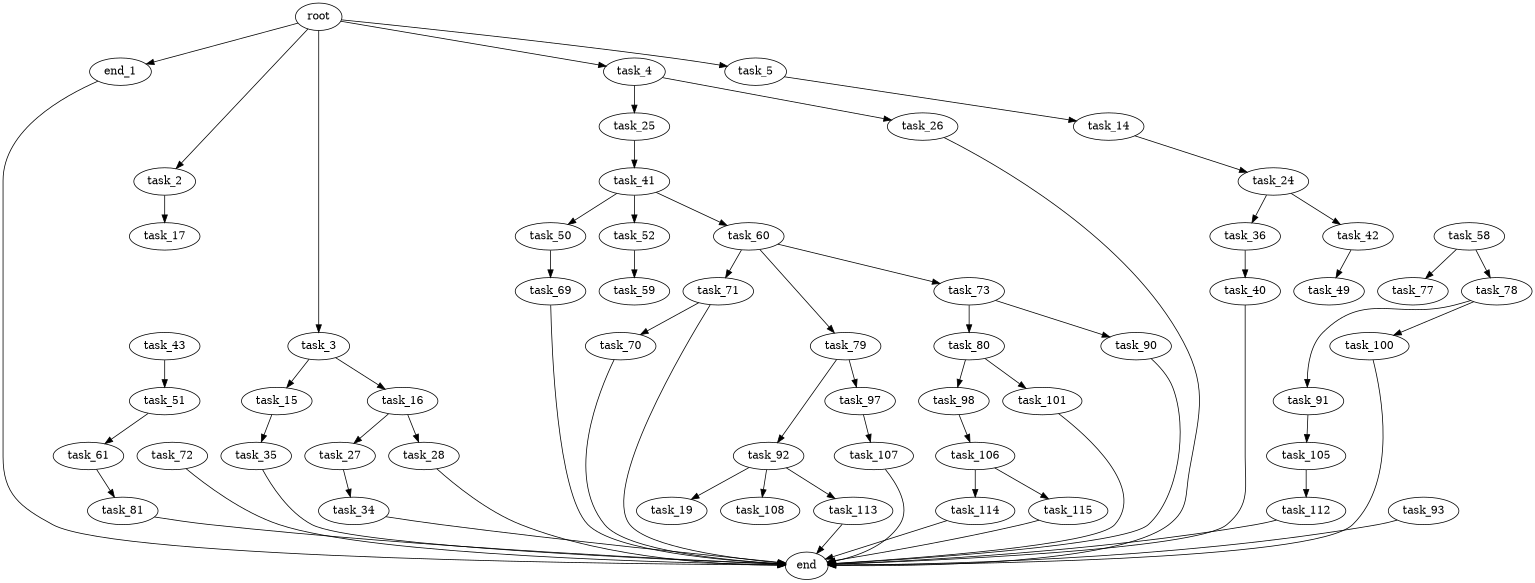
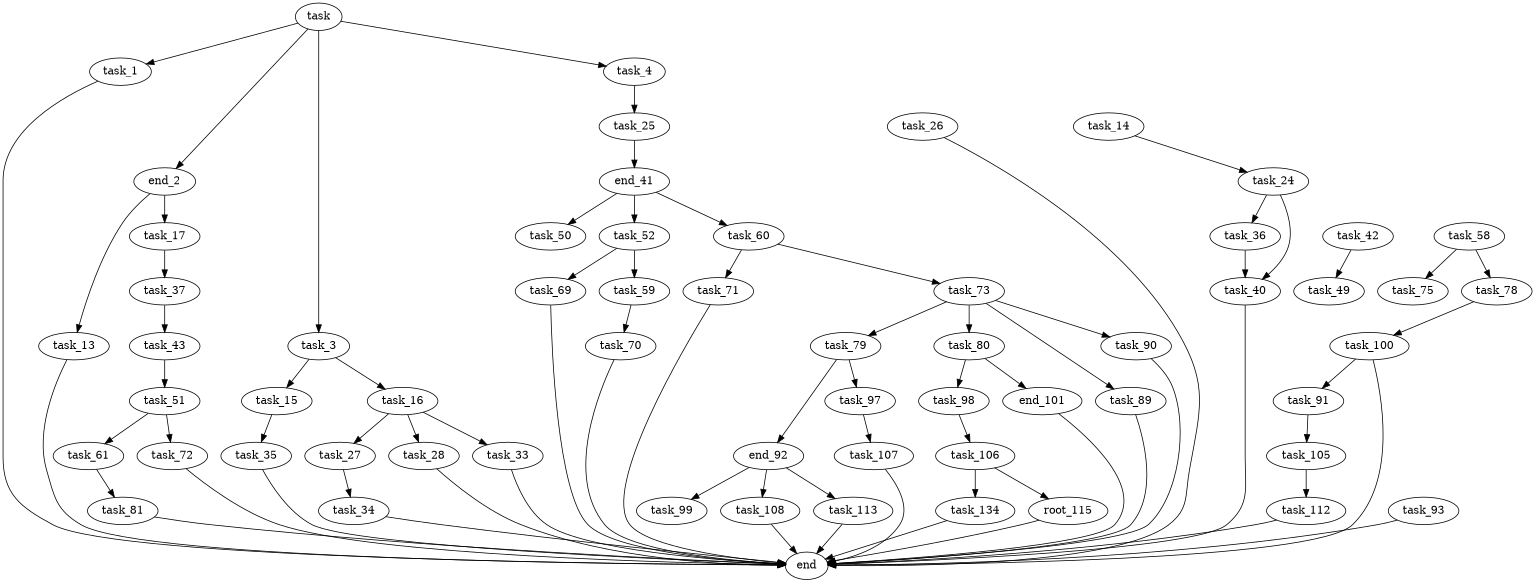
  digraph {
-   root
-   task_1 [label=end_1]
-   task_2
+   root [label=task]
+   task_1
+   task_2 [label=end_2]
    task_3
    task_4
-   task_5
    end
+   task_13
    task_17
    task_15
    task_16
    task_25
    task_26
    task_14
+   task_37
    task_35
    task_27
    task_28
-   task_41
+   task_33
+   task_41 [label=end_41]
    task_24
    task_36
    task_42
    task_34
    task_43
    task_40
    task_49
    task_50
    task_52
    task_60
    task_51
    task_69
    task_59
    task_71
    task_73
    task_79
    task_61
    task_72
    task_58
-   task_77
+   task_77 [label=task_75]
    task_78
    task_81
    task_70
    task_91
    task_100
    task_80
+   task_89
    task_90
-   task_92
+   task_92 [label=end_92]
    task_97
    task_98
-   task_101
+   task_101 [label=end_101]
    task_93
    task_105
-   task_99 [label=task_19]
+   task_99
    task_108
    task_113
    task_107
    task_106
    task_112
-   task_114
-   task_115
+   task_114 [label=task_134]
+   task_115 [label=root_115]
    root -> task_1
    root -> task_2
    root -> task_3
    root -> task_4
-   root -> task_5
    task_1 -> end
+   task_2 -> task_13
    task_2 -> task_17
    task_3 -> task_15
    task_3 -> task_16
    task_4 -> task_25
-   task_4 -> task_26
-   task_5 -> task_14
+   task_13 -> end
+   task_17 -> task_37
    task_15 -> task_35
    task_16 -> task_27
    task_16 -> task_28
+   task_16 -> task_33
    task_25 -> task_41
    task_26 -> end
    task_14 -> task_24
+   task_37 -> task_43
    task_35 -> end
    task_27 -> task_34
    task_28 -> end
+   task_33 -> end
    task_41 -> task_50
    task_41 -> task_52
    task_41 -> task_60
    task_24 -> task_36
-   task_24 -> task_42
+   task_24 -> task_40
    task_36 -> task_40
    task_42 -> task_49
    task_34 -> end
    task_43 -> task_51
    task_40 -> end
-   task_50 -> task_69
+   task_52 -> task_69
    task_52 -> task_59
    task_60 -> task_71
    task_60 -> task_73
-   task_60 -> task_79
+   task_73 -> task_79
    task_51 -> task_61
+   task_51 -> task_72
    task_69 -> end
-   task_71 -> task_70
+   task_59 -> task_70
    task_71 -> end
    task_73 -> task_80
+   task_73 -> task_89
    task_73 -> task_90
    task_79 -> task_92
    task_79 -> task_97
    task_61 -> task_81
    task_72 -> end
    task_58 -> task_77
    task_58 -> task_78
-   task_78 -> task_91
+   task_100 -> task_91
    task_78 -> task_100
    task_81 -> end
    task_70 -> end
    task_91 -> task_105
    task_100 -> end
    task_80 -> task_98
    task_80 -> task_101
+   task_89 -> end
    task_90 -> end
    task_92 -> task_99
    task_92 -> task_108
    task_92 -> task_113
    task_97 -> task_107
    task_98 -> task_106
    task_101 -> end
    task_93 -> end
    task_105 -> task_112
+   task_108 -> end
    task_113 -> end
    task_107 -> end
    task_106 -> task_114
    task_106 -> task_115
    task_112 -> end
    task_114 -> end
    task_115 -> end
  }
